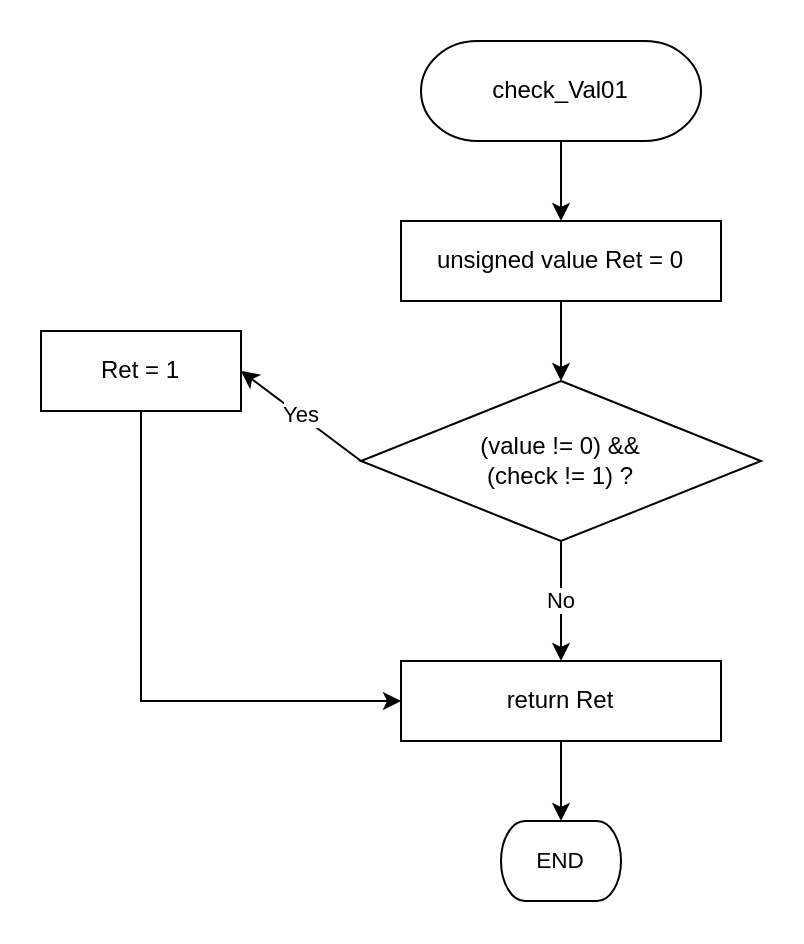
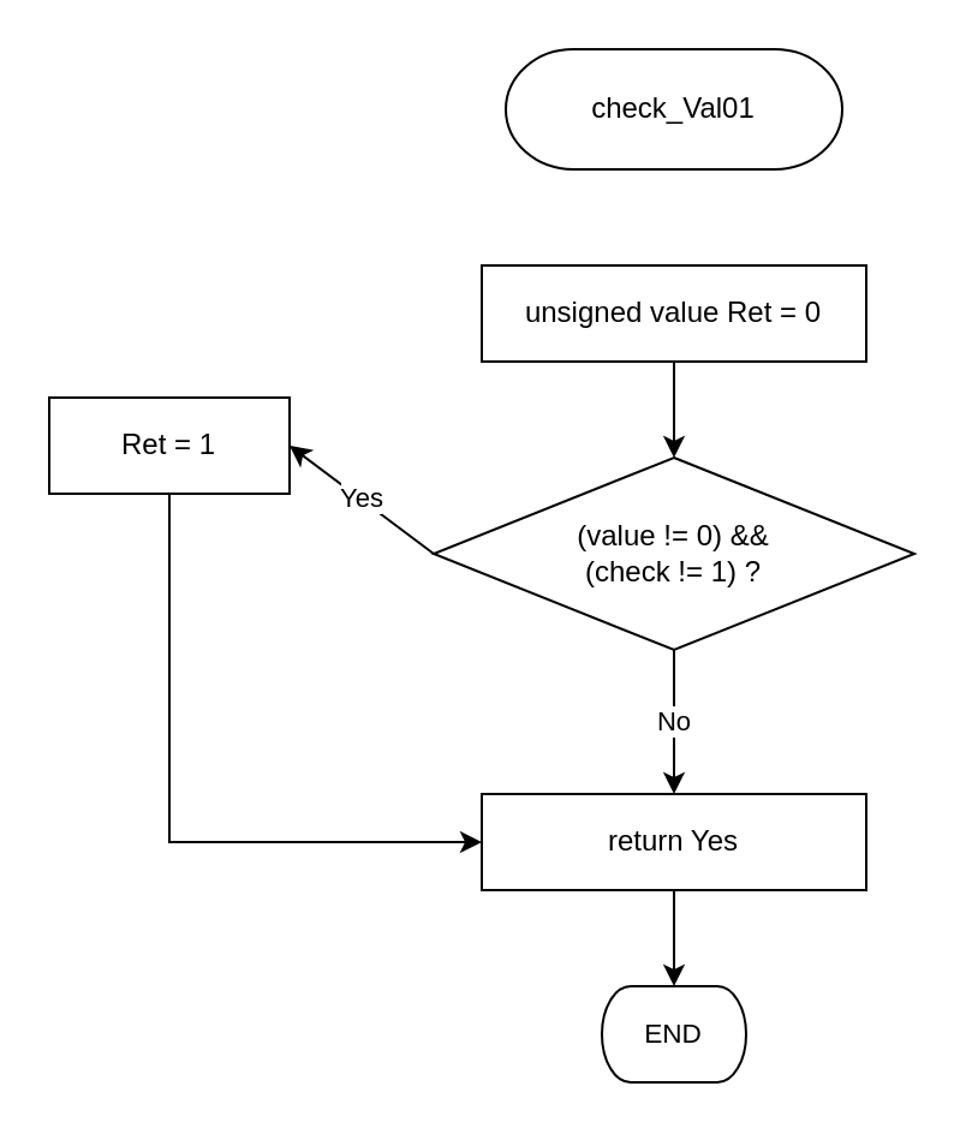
  <mxCell id="0" />
  <mxCell id="1" parent="0" />
  <mxCell id="2" value="&lt;div style=&quot;&quot;&gt;&lt;font style=&quot;direction: ltr; line-height: 120%; opacity: 1;&quot;&gt;check_Val01&lt;br&gt;&lt;/font&gt;&lt;/div&gt;" style="verticalAlign=middle;align=center;overflow=width;vsdxID=2;fillColor=#FFFFFF;gradientColor=none;shape=stencil(tVLLDsIgEPwajiQIMfFe638Qu22JCM2Ctv69kK0Rm9qDibeZndkXC1NV6PUATIoQ0V9gNE3smToyKY3rAU1MiKmaqar1CB36m2uIDzo7M7r6e64wUZ4UOUWKB9GdIH4irzWu8B42vRrPScNFXZzN+5mvl3qJXE8mcPRRR+Pdh2Y1dsBTE95a3c0TkBRGgKEIb6wg1/r+ssCXd/vLCgm8z9caa+n6pb48dwrRV1H1Ew==);strokeColor=#000000;spacingTop=-1;spacingBottom=-1;spacingLeft=-1;spacingRight=-1;points=[[0.5,1,0],[0.5,0,0],[0,0.5,0],[1,0.5,0]];labelBackgroundColor=none;rounded=0;html=1;whiteSpace=wrap;strokeWidth=1;fontStyle=0" parent="1" vertex="1"><mxGeometry x="210" y="20" width="140" height="50" as="geometry" /></mxCell>
  <mxCell id="3" value="unsigned value Ret = 0" style="rounded=0;whiteSpace=wrap;html=1;strokeWidth=1;fontStyle=0;fillColor=none;strokeColor=#000000;" parent="1" vertex="1"><mxGeometry x="200" y="110" width="160" height="40" as="geometry" /></mxCell>
  <mxCell id="4" value="(value != 0) &amp;&amp;&#10;(check != 1) ?" style="rhombus;whiteSpace=wrap;html=1;strokeWidth=1;fontStyle=0;fillColor=none;strokeColor=#000000;" parent="1" vertex="1"><mxGeometry x="180" y="190" width="200" height="80" as="geometry" /></mxCell>
  <mxCell id="5" value="Ret = 1" style="rounded=0;whiteSpace=wrap;html=1;strokeWidth=1;fontStyle=0;fillColor=none;strokeColor=#000000;" parent="1" vertex="1"><mxGeometry x="20" y="165" width="100" height="40" as="geometry" /></mxCell>
- <mxCell id="6" value="return Ret" style="rounded=0;whiteSpace=wrap;html=1;strokeWidth=1;fontStyle=0;fillColor=none;strokeColor=#000000;" parent="1" vertex="1"><mxGeometry x="200" y="330" width="160" height="40" as="geometry" /></mxCell>
+ <mxCell id="6" value="return Yes" style="rounded=0;whiteSpace=wrap;html=1;strokeWidth=1;fontStyle=0;fillColor=none;strokeColor=#000000;" parent="1" vertex="1"><mxGeometry x="200" y="330" width="160" height="40" as="geometry" /></mxCell>
  <mxCell id="7" value="&lt;div style=&quot;font-size: 1px&quot;&gt;&lt;font style=&quot;font-size:11.29px;font-family:Arial;color:#000000;direction:ltr;letter-spacing:0px;line-height:120%;opacity:1&quot;&gt;END&lt;br&gt;&lt;/font&gt;&lt;/div&gt;" style="verticalAlign=middle;align=center;overflow=width;vsdxID=77;fillColor=#FFFFFF;gradientColor=none;shape=stencil(tVLLDsIgEPwajiQIMfFe638Qu22JCM2Ctv69kK0Rm9qDibeZndkXC1NV6PUATIoQ0V9gNE3smToyKY3rAU1MiKmaqar1CB36m2uIDzo7M7r6e64wUZ4UOUWKB9GdIH4irzWu8B42vRrPScNFXZzN+5mvl3qJXE8mcPRRR+Pdh2Y1dsBTE95a3c0TkBRGgKEIb6wg1/r+ssCXd/vLCgm8z9caa+n6pb48dwrRV1H1Ew==);strokeColor=#000000;spacingTop=-1;spacingBottom=-1;spacingLeft=-1;spacingRight=-1;points=[[0.5,1,0],[0.5,0,0],[0,0.5,0],[1,0.5,0]];labelBackgroundColor=none;rounded=0;html=1;whiteSpace=wrap;strokeWidth=1;fontStyle=0" parent="1" vertex="1"><mxGeometry x="250" y="410" width="60" height="40" as="geometry" /></mxCell>
- <mxCell id="8" value="" style="endArrow=classic;html=1;rounded=0;exitX=0.5;exitY=1;exitDx=0;exitDy=0;exitPerimeter=0;entryX=0.5;entryY=0;entryDx=0;entryDy=0;" parent="1" source="2" target="3" edge="1"><mxGeometry width="50" height="50" relative="1" as="geometry"><mxPoint x="280" y="70" as="sourcePoint" /><mxPoint x="280" y="110" as="targetPoint" /></mxGeometry></mxCell>
  <mxCell id="9" value="" style="endArrow=classic;html=1;rounded=0;exitX=0.5;exitY=1;exitDx=0;exitDy=0;entryX=0.5;entryY=0;entryDx=0;entryDy=0;" parent="1" source="3" target="4" edge="1"><mxGeometry width="50" height="50" relative="1" as="geometry"><mxPoint x="280" y="150" as="sourcePoint" /><mxPoint x="280" y="190" as="targetPoint" /></mxGeometry></mxCell>
  <mxCell id="10" value="Yes" style="endArrow=classic;html=1;rounded=0;exitX=0;exitY=0.5;exitDx=0;exitDy=0;entryX=1;entryY=0.5;entryDx=0;entryDy=0;" parent="1" source="4" target="5" edge="1"><mxGeometry width="50" height="50" relative="1" as="geometry"><mxPoint x="180" y="230" as="sourcePoint" /><mxPoint x="120" y="230" as="targetPoint" /></mxGeometry></mxCell>
  <mxCell id="11" value="No" style="endArrow=classic;html=1;rounded=0;exitX=0.5;exitY=1;exitDx=0;exitDy=0;entryX=0.5;entryY=0;entryDx=0;entryDy=0;" parent="1" source="4" target="6" edge="1"><mxGeometry width="50" height="50" relative="1" as="geometry"><mxPoint x="280" y="270" as="sourcePoint" /><mxPoint x="280" y="330" as="targetPoint" /></mxGeometry></mxCell>
  <mxCell id="12" value="" style="endArrow=classic;html=1;rounded=0;exitX=0.5;exitY=1;exitDx=0;exitDy=0;entryX=0;entryY=0.5;entryDx=0;entryDy=0;" parent="1" source="5" target="6" edge="1"><mxGeometry width="50" height="50" relative="1" as="geometry"><mxPoint x="70" y="250" as="sourcePoint" /><mxPoint x="200" y="350" as="targetPoint" /><Array as="points"><mxPoint x="70" y="350" /></Array></mxGeometry></mxCell>
  <mxCell id="13" value="" style="endArrow=classic;html=1;rounded=0;exitX=0.5;exitY=1;exitDx=0;exitDy=0;entryX=0.5;entryY=0;entryDx=0;entryDy=0;entryPerimeter=0;" parent="1" source="6" target="7" edge="1"><mxGeometry width="50" height="50" relative="1" as="geometry"><mxPoint x="280" y="370" as="sourcePoint" /><mxPoint x="280" y="410" as="targetPoint" /></mxGeometry></mxCell>
